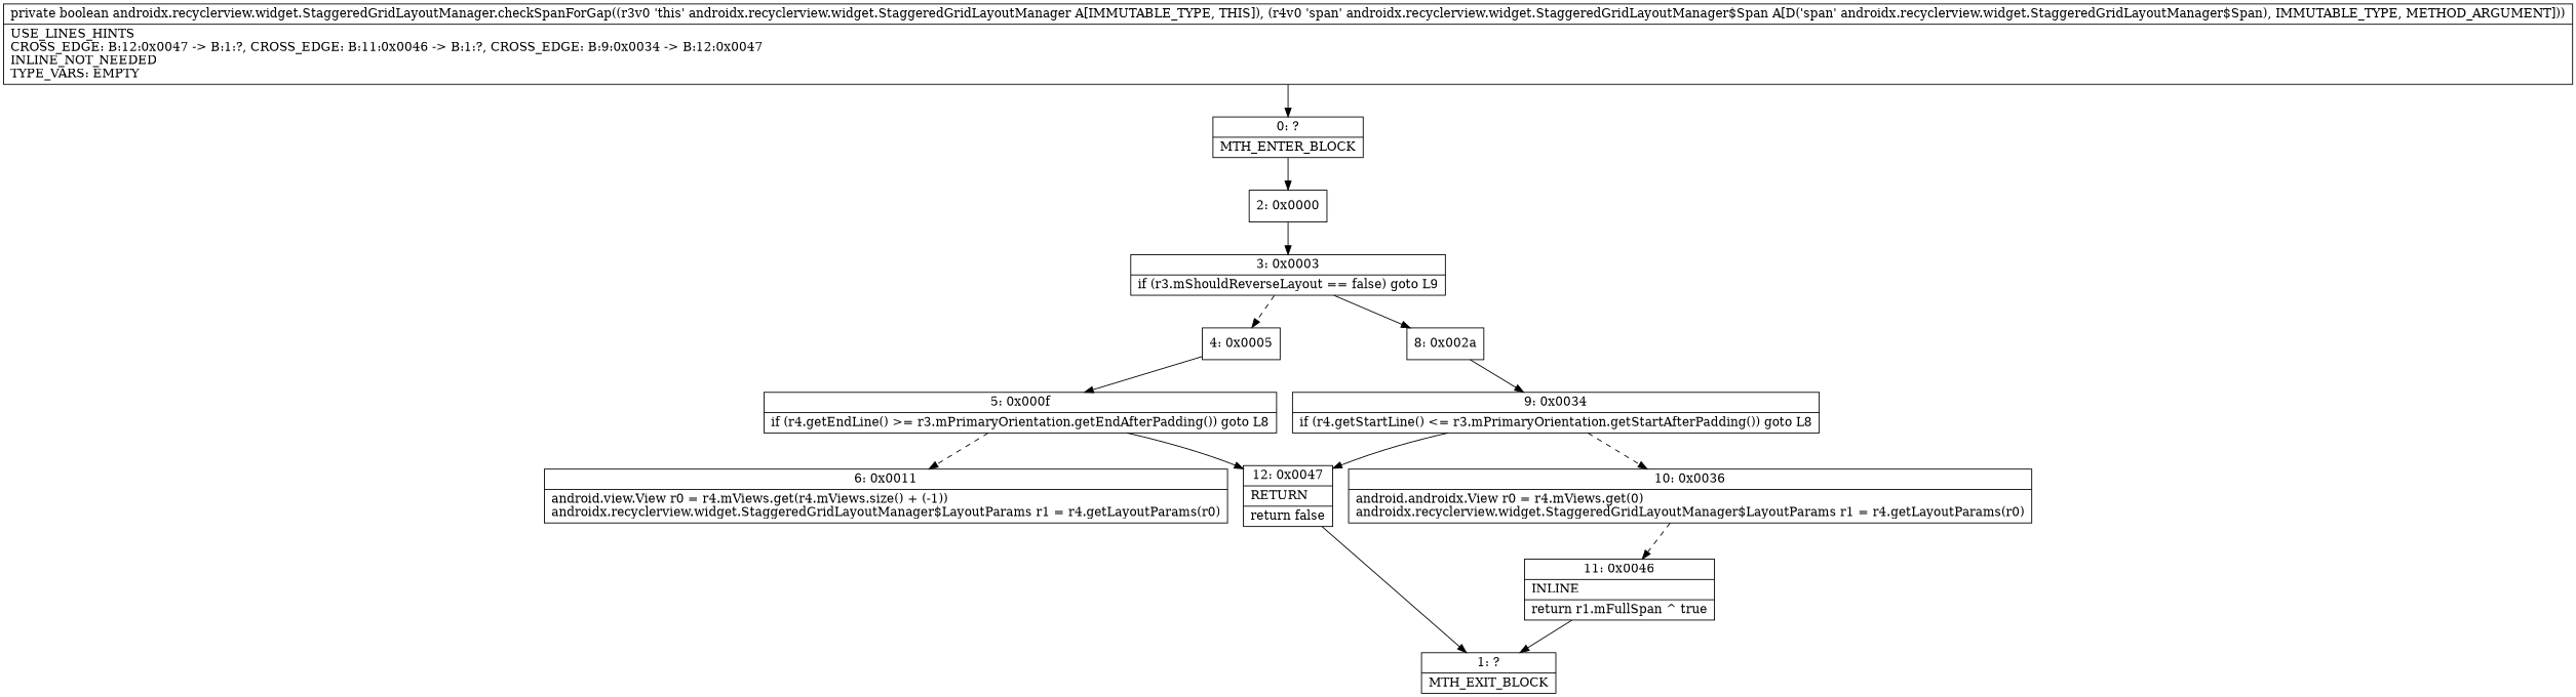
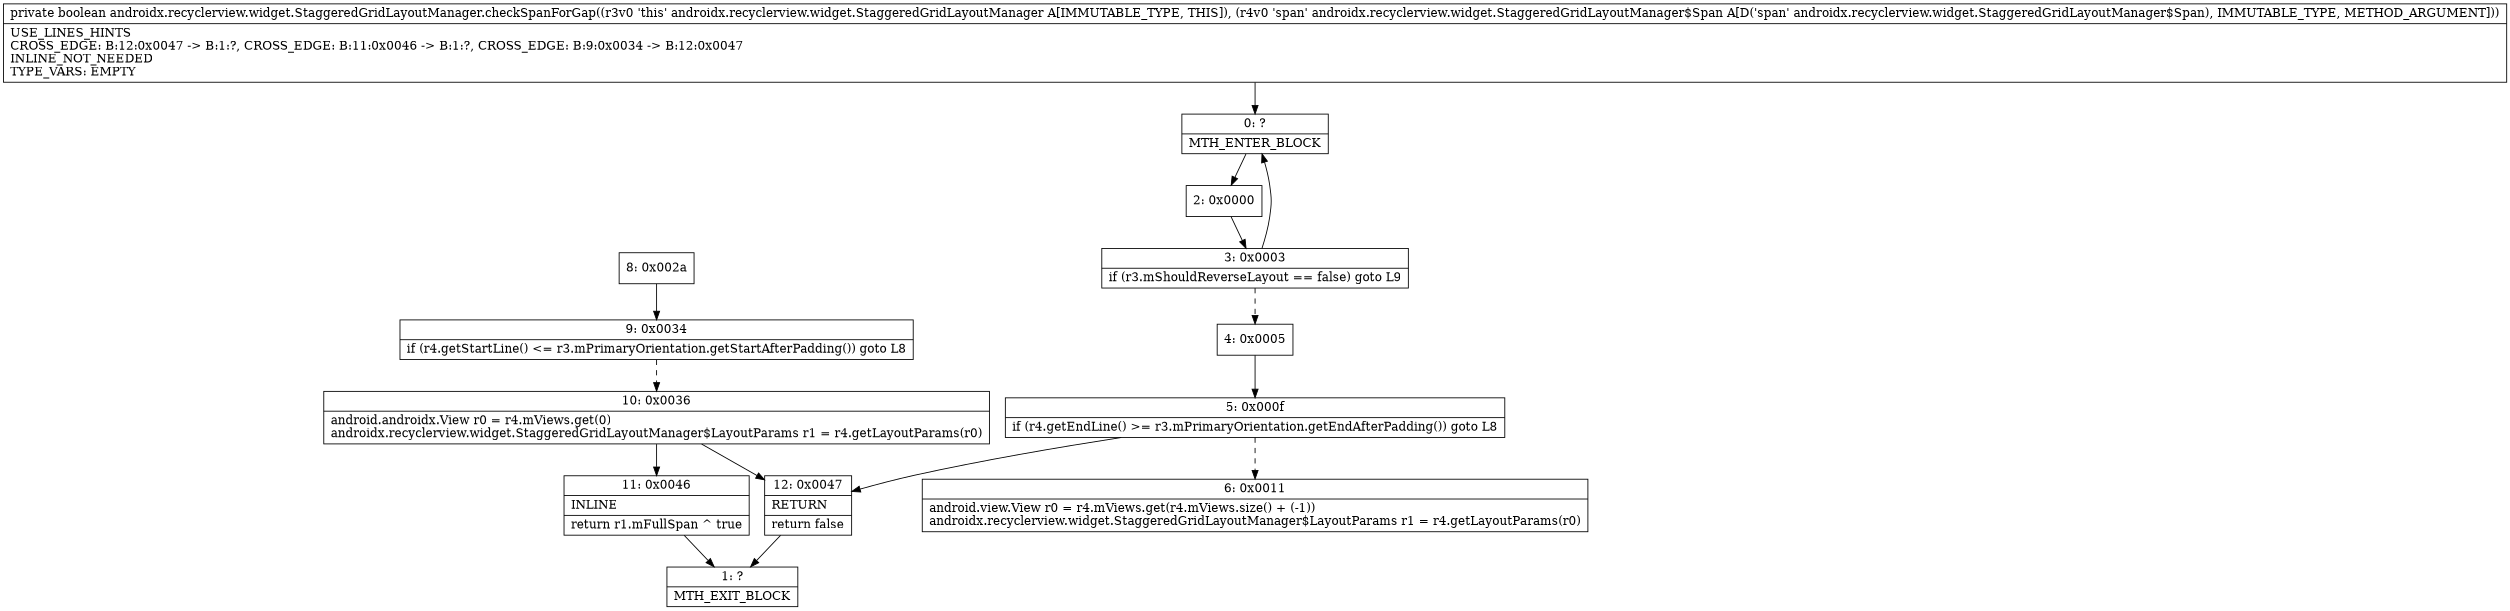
  digraph {
    node [shape=record]
    n1 [label="{0\:\ ?|MTH_ENTER_BLOCK\l}"]
    n2 [label="{2\:\ 0x0000}"]
    n3 [label="{3\:\ 0x0003|if (r3.mShouldReverseLayout == false) goto L9\l}"]
    n4 [label="{4\:\ 0x0005}"]
    n5 [label="{8\:\ 0x002a}"]
    n6 [label="{5\:\ 0x000f|if (r4.getEndLine() \>= r3.mPrimaryOrientation.getEndAfterPadding()) goto L8\l}"]
    n7 [label="{9\:\ 0x0034|if (r4.getStartLine() \<= r3.mPrimaryOrientation.getStartAfterPadding()) goto L8\l}"]
    n8 [label="{6\:\ 0x0011|android.view.View r0 = r4.mViews.get(r4.mViews.size() + (\-1))\landroidx.recyclerview.widget.StaggeredGridLayoutManager$LayoutParams r1 = r4.getLayoutParams(r0)\l}"]
    n9 [label="{12\:\ 0x0047|RETURN\l|return false\l}"]
    n10 [label="{1\:\ ?|MTH_EXIT_BLOCK\l}"]
    n11 [label="{10\:\ 0x0036|android.androidx.View r0 = r4.mViews.get(0)\landroidx.recyclerview.widget.StaggeredGridLayoutManager$LayoutParams r1 = r4.getLayoutParams(r0)\l}"]
    n12 [label="{11\:\ 0x0046|INLINE\l|return r1.mFullSpan ^ true\l}"]
    n13 [label="{private boolean androidx.recyclerview.widget.StaggeredGridLayoutManager.checkSpanForGap((r3v0 'this' androidx.recyclerview.widget.StaggeredGridLayoutManager A[IMMUTABLE_TYPE, THIS]), (r4v0 'span' androidx.recyclerview.widget.StaggeredGridLayoutManager$Span A[D('span' androidx.recyclerview.widget.StaggeredGridLayoutManager$Span), IMMUTABLE_TYPE, METHOD_ARGUMENT]))  | USE_LINES_HINTS\lCROSS_EDGE: B:12:0x0047 \-\> B:1:?, CROSS_EDGE: B:11:0x0046 \-\> B:1:?, CROSS_EDGE: B:9:0x0034 \-\> B:12:0x0047\lINLINE_NOT_NEEDED\lTYPE_VARS: EMPTY\l}"]
    n1 -> n2
    n2 -> n3
    n3 -> n4 [style=dashed]
-   n3 -> n5
+   n3 -> n1
    n4 -> n6
    n5 -> n7
    n6 -> n8 [style=dashed]
    n6 -> n9
-   n7 -> n9
+   n11 -> n9
    n7 -> n11 [style=dashed]
    n9 -> n10
-   n11 -> n12 [style=dashed]
+   n11 -> n12
    n12 -> n10
    n13 -> n1
  }
